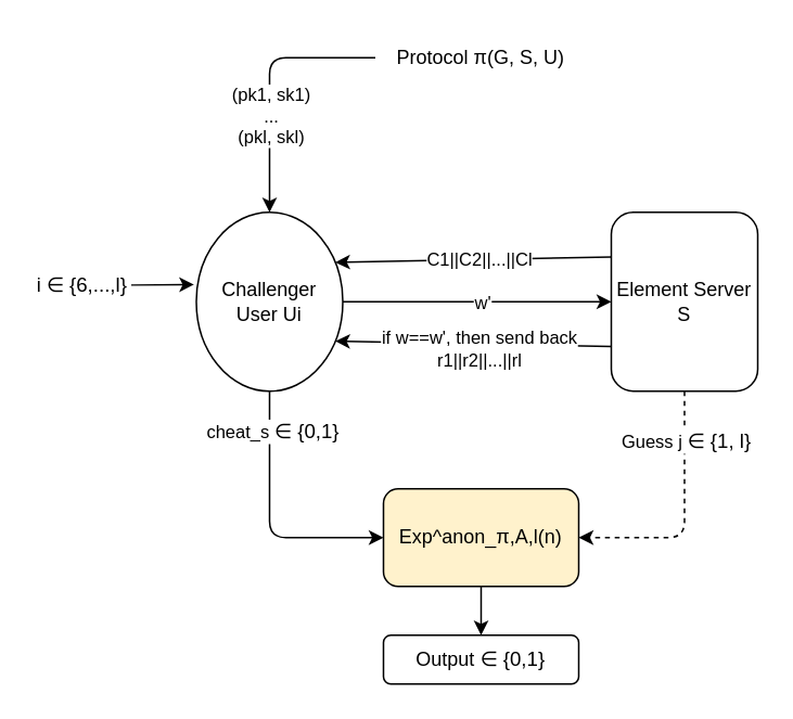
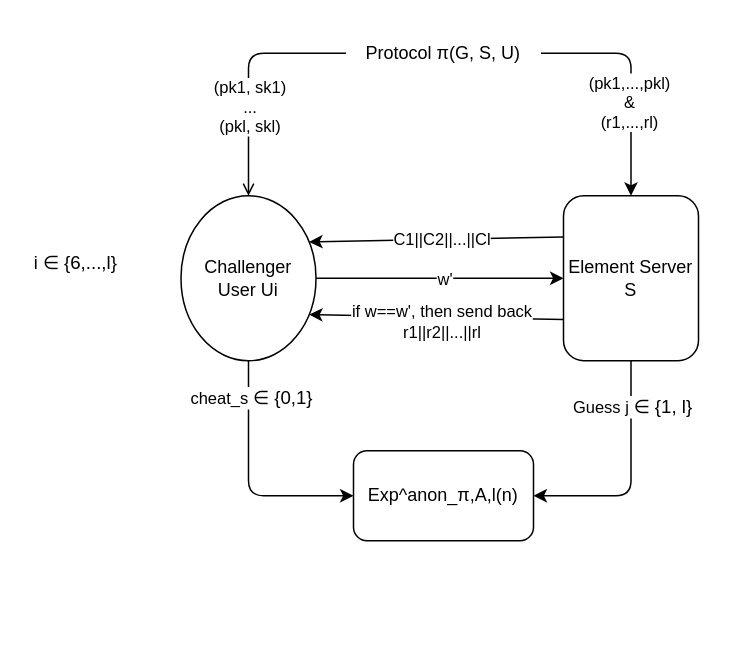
  <mxCell id="0" />
  <mxCell id="1" parent="0" />
  <mxCell id="2" style="edgeStyle=none;html=1;exitX=1;exitY=0.5;exitDx=0;exitDy=0;entryX=0;entryY=0.5;entryDx=0;entryDy=0;" parent="1" source="6" target="13" edge="1"><mxGeometry relative="1" as="geometry" /></mxCell>
  <mxCell id="3" value="w'" style="edgeLabel;html=1;align=center;verticalAlign=middle;resizable=0;points=[];" parent="2" vertex="1" connectable="0"><mxGeometry x="0.176" y="-2" relative="1" as="geometry"><mxPoint x="-12" y="-2" as="offset" /></mxGeometry></mxCell>
  <mxCell id="4" style="edgeStyle=none;html=1;exitX=0.5;exitY=1;exitDx=0;exitDy=0;entryX=0;entryY=0.5;entryDx=0;entryDy=0;" parent="1" source="6" target="20" edge="1"><mxGeometry relative="1" as="geometry"><Array as="points"><mxPoint x="165" y="330" /></Array></mxGeometry></mxCell>
  <mxCell id="5" value="cheat_s&amp;nbsp;&lt;span class=&quot;mathjax&quot;&gt;&lt;span role=&quot;presentation&quot; data-mathml=&quot;&lt;math xmlns=&amp;quot;http://www.w3.org/1998/Math/MathML&amp;quot;&gt;&lt;mi&gt;m&lt;/mi&gt;&lt;mo&gt;+&lt;/mo&gt;&lt;mi&gt;r&lt;/mi&gt;&lt;mo&gt;&amp;amp;#x2208;&lt;/mo&gt;&lt;mrow class=&amp;quot;MJX-TeXAtom-ORD&amp;quot;&gt;&lt;mi mathvariant=&amp;quot;double-struck&amp;quot;&gt;M&lt;/mi&gt;&lt;/mrow&gt;&lt;/math&gt;&quot; style=&quot;font-size: 113%; position: relative;&quot; tabindex=&quot;0&quot; class=&quot;mjx-chtml MathJax_CHTML&quot; id=&quot;MathJax-Element-138-Frame&quot;&gt;&lt;span aria-hidden=&quot;true&quot; class=&quot;mjx-math&quot; id=&quot;MJXc-Node-3311&quot;&gt;&lt;span class=&quot;mjx-mrow&quot; id=&quot;MJXc-Node-3312&quot;&gt;&lt;span class=&quot;mjx-mo MJXc-space3&quot; id=&quot;MJXc-Node-3316&quot;&gt;&lt;span style=&quot;padding-top: 0.279em; padding-bottom: 0.39em;&quot; class=&quot;mjx-char MJXc-TeX-main-R&quot;&gt;∈ {0,1}&lt;/span&gt;&lt;/span&gt;&lt;/span&gt;&lt;/span&gt;&lt;/span&gt;&lt;/span&gt;" style="edgeLabel;html=1;align=center;verticalAlign=middle;resizable=0;points=[];" parent="4" vertex="1" connectable="0"><mxGeometry x="-0.706" y="1" relative="1" as="geometry"><mxPoint as="offset" /></mxGeometry></mxCell>
  <mxCell id="6" value="Challenger&lt;br&gt;User Ui" style="ellipse;whiteSpace=wrap;html=1;" parent="1" vertex="1"><mxGeometry x="120" y="130" width="90" height="110" as="geometry" /></mxCell>
  <mxCell id="7" style="edgeStyle=none;html=1;exitX=0;exitY=0.25;exitDx=0;exitDy=0;entryX=1;entryY=0.25;entryDx=0;entryDy=0;" parent="1" source="13" target="6" edge="1"><mxGeometry relative="1" as="geometry" /></mxCell>
  <mxCell id="8" value="C1||C2||...||Cl" style="edgeLabel;html=1;align=center;verticalAlign=middle;resizable=0;points=[];" parent="7" vertex="1" connectable="0"><mxGeometry x="-0.164" relative="1" as="geometry"><mxPoint x="-11" as="offset" /></mxGeometry></mxCell>
  <mxCell id="9" style="edgeStyle=none;html=1;exitX=0;exitY=0.75;exitDx=0;exitDy=0;entryX=1;entryY=0.75;entryDx=0;entryDy=0;" parent="1" source="13" target="6" edge="1"><mxGeometry relative="1" as="geometry" /></mxCell>
  <mxCell id="10" value="if w==w', then send back&lt;br&gt;r1||r2||...||rl" style="edgeLabel;html=1;align=center;verticalAlign=middle;resizable=0;points=[];" parent="9" vertex="1" connectable="0"><mxGeometry x="-0.246" y="2" relative="1" as="geometry"><mxPoint x="-17" as="offset" /></mxGeometry></mxCell>
- <mxCell id="11" style="edgeStyle=none;html=1;entryX=1;entryY=0.5;entryDx=0;entryDy=0;dashed=1;" parent="1" source="13" target="20" edge="1"><mxGeometry relative="1" as="geometry"><Array as="points"><mxPoint x="420" y="330" /></Array></mxGeometry></mxCell>
+ <mxCell id="11" style="edgeStyle=none;html=1;entryX=1;entryY=0.5;entryDx=0;entryDy=0;" parent="1" source="13" target="20" edge="1"><mxGeometry relative="1" as="geometry"><Array as="points"><mxPoint x="420" y="330" /></Array></mxGeometry></mxCell>
  <mxCell id="12" value="Guess j&amp;nbsp;&lt;span class=&quot;mathjax&quot;&gt;&lt;span role=&quot;presentation&quot; data-mathml=&quot;&lt;math xmlns=&amp;quot;http://www.w3.org/1998/Math/MathML&amp;quot;&gt;&lt;mi&gt;m&lt;/mi&gt;&lt;mo&gt;+&lt;/mo&gt;&lt;mi&gt;r&lt;/mi&gt;&lt;mo&gt;&amp;amp;#x2208;&lt;/mo&gt;&lt;mrow class=&amp;quot;MJX-TeXAtom-ORD&amp;quot;&gt;&lt;mi mathvariant=&amp;quot;double-struck&amp;quot;&gt;M&lt;/mi&gt;&lt;/mrow&gt;&lt;/math&gt;&quot; style=&quot;font-size: 113%; position: relative;&quot; tabindex=&quot;0&quot; class=&quot;mjx-chtml MathJax_CHTML&quot; id=&quot;MathJax-Element-138-Frame&quot;&gt;&lt;span aria-hidden=&quot;true&quot; class=&quot;mjx-math&quot; id=&quot;MJXc-Node-3311&quot;&gt;&lt;span class=&quot;mjx-mrow&quot; id=&quot;MJXc-Node-3312&quot;&gt;&lt;span class=&quot;mjx-mo MJXc-space3&quot; id=&quot;MJXc-Node-3316&quot;&gt;&lt;span style=&quot;padding-top: 0.279em; padding-bottom: 0.39em;&quot; class=&quot;mjx-char MJXc-TeX-main-R&quot;&gt;∈ {1, l}&lt;/span&gt;&lt;/span&gt;&lt;/span&gt;&lt;/span&gt;&lt;/span&gt;&lt;/span&gt;" style="edgeLabel;html=1;align=center;verticalAlign=middle;resizable=0;points=[];" parent="11" vertex="1" connectable="0"><mxGeometry x="-0.611" y="1" relative="1" as="geometry"><mxPoint x="-1" as="offset" /></mxGeometry></mxCell>
  <mxCell id="13" value="Element Server S" style="rounded=1;whiteSpace=wrap;html=1;" parent="1" vertex="1"><mxGeometry x="375" y="130" width="90" height="110" as="geometry" /></mxCell>
- <mxCell id="14" style="edgeStyle=none;html=1;exitX=0;exitY=0.5;exitDx=0;exitDy=0;entryX=0.5;entryY=0;entryDx=0;entryDy=0;" parent="1" source="18" target="6" edge="1"><mxGeometry relative="1" as="geometry"><Array as="points"><mxPoint x="165" y="35" /></Array></mxGeometry></mxCell>
+ <mxCell id="14" style="edgeStyle=none;html=1;exitX=0;exitY=0.5;exitDx=0;exitDy=0;entryX=0.5;entryY=0;entryDx=0;entryDy=0;endArrow=open;" parent="1" source="18" target="6" edge="1"><mxGeometry relative="1" as="geometry"><Array as="points"><mxPoint x="165" y="35" /></Array></mxGeometry></mxCell>
  <mxCell id="15" value="(pk1, sk1)&lt;br&gt;...&lt;br&gt;(pkl, skl)" style="edgeLabel;html=1;align=center;verticalAlign=middle;resizable=0;points=[];" parent="14" vertex="1" connectable="0"><mxGeometry x="0.138" y="2" relative="1" as="geometry"><mxPoint x="-2" y="9" as="offset" /></mxGeometry></mxCell>
+ <mxCell id="16" style="edgeStyle=none;html=1;entryX=0.5;entryY=0;entryDx=0;entryDy=0;exitX=1;exitY=0.5;exitDx=0;exitDy=0;" parent="1" source="18" target="13" edge="1"><mxGeometry relative="1" as="geometry"><Array as="points"><mxPoint x="420" y="35" /></Array></mxGeometry></mxCell>
+ <mxCell id="17" value="(pk1,...,pkl)&lt;br&gt;&amp;amp;&lt;br&gt;(r1,...,rl)" style="edgeLabel;html=1;align=center;verticalAlign=middle;resizable=0;points=[];" parent="16" vertex="1" connectable="0"><mxGeometry x="0.187" y="-2" relative="1" as="geometry"><mxPoint as="offset" /></mxGeometry></mxCell>
  <mxCell id="18" value="Protocol&amp;nbsp;π(G, S, U)" style="text;html=1;strokeColor=none;fillColor=none;align=center;verticalAlign=middle;whiteSpace=wrap;rounded=0;" parent="1" vertex="1"><mxGeometry x="230" y="20" width="130" height="30" as="geometry" /></mxCell>
- <mxCell id="19" value="" style="edgeStyle=none;html=1;" parent="1" source="20" target="21" edge="1"><mxGeometry relative="1" as="geometry" /></mxCell>
- <mxCell id="20" value="Exp^anon_π,A,l(n)" style="rounded=1;whiteSpace=wrap;html=1;fillColor=#fff2cc;" parent="1" vertex="1"><mxGeometry x="235" y="300" width="120" height="60" as="geometry" /></mxCell>
- <mxCell id="21" value="Output&amp;nbsp;&lt;span style=&quot;font-size: 12.43px;&quot;&gt;∈ {0,1}&lt;/span&gt;" style="whiteSpace=wrap;html=1;rounded=1;" parent="1" vertex="1"><mxGeometry x="235" y="390" width="120" height="30" as="geometry" /></mxCell>
- <mxCell id="22" style="edgeStyle=none;html=1;entryX=-0.016;entryY=0.404;entryDx=0;entryDy=0;entryPerimeter=0;" parent="1" source="23" target="6" edge="1"><mxGeometry relative="1" as="geometry" /></mxCell>
+ <mxCell id="20" value="Exp^anon_π,A,l(n)" style="rounded=1;whiteSpace=wrap;html=1;" parent="1" vertex="1"><mxGeometry x="235" y="300" width="120" height="60" as="geometry" /></mxCell>
  <mxCell id="23" value="i&amp;nbsp;&lt;span style=&quot;font-size: 12.43px;&quot;&gt;∈ {6,...,l}&lt;/span&gt;" style="text;html=1;strokeColor=none;fillColor=none;align=center;verticalAlign=middle;whiteSpace=wrap;rounded=0;" parent="1" vertex="1"><mxGeometry x="20" y="160" width="60" height="30" as="geometry" /></mxCell>
